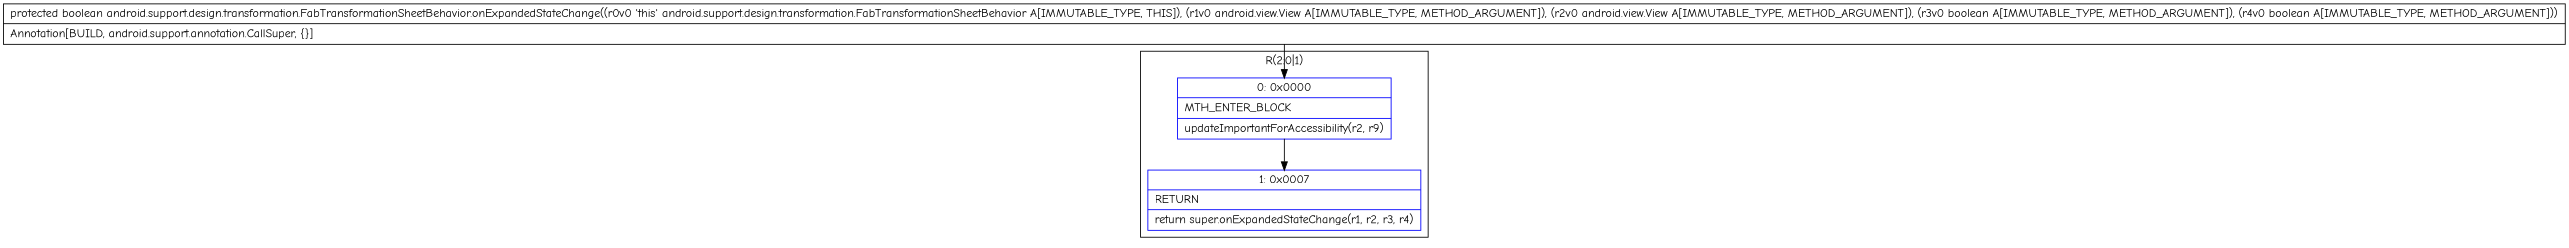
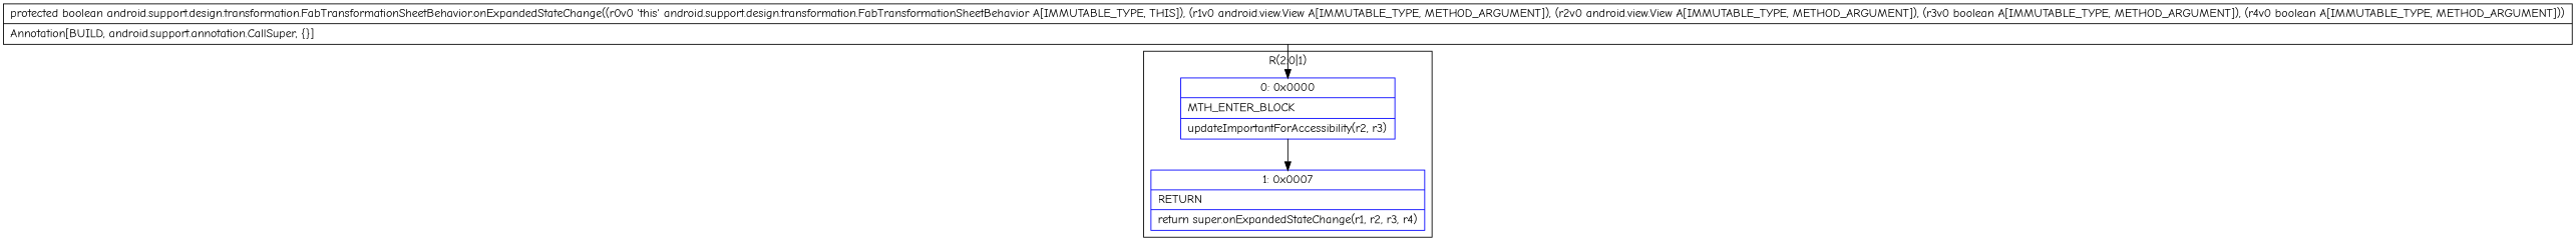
  digraph {
    fontname="Comic Neue"
    node [color=blue shape=record fontname="Comic Neue"]
    edge [fontname="Comic Neue"]
-   n1 [label="{0\:\ 0x0000|MTH_ENTER_BLOCK\l|updateImportantForAccessibility(r2, r9)\l}"]
+   n1 [label="{0\:\ 0x0000|MTH_ENTER_BLOCK\l|updateImportantForAccessibility(r2, r3)\l}"]
    n2 [label="{1\:\ 0x0007|RETURN\l|return super.onExpandedStateChange(r1, r2, r3, r4)\l}"]
    n3 [label="{protected boolean android.support.design.transformation.FabTransformationSheetBehavior.onExpandedStateChange((r0v0 'this' android.support.design.transformation.FabTransformationSheetBehavior A[IMMUTABLE_TYPE, THIS]), (r1v0 android.view.View A[IMMUTABLE_TYPE, METHOD_ARGUMENT]), (r2v0 android.view.View A[IMMUTABLE_TYPE, METHOD_ARGUMENT]), (r3v0 boolean A[IMMUTABLE_TYPE, METHOD_ARGUMENT]), (r4v0 boolean A[IMMUTABLE_TYPE, METHOD_ARGUMENT]))  | Annotation[BUILD, android.support.annotation.CallSuper, \{\}]\l}" color=""]
    subgraph cluster_1 {
      label="R(2:0|1)"
      n1
      n2
    }
    n1 -> n2
    n3 -> n1
  }
